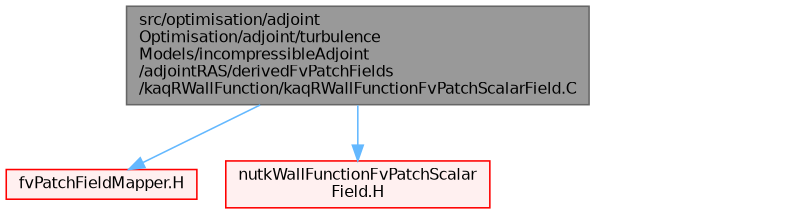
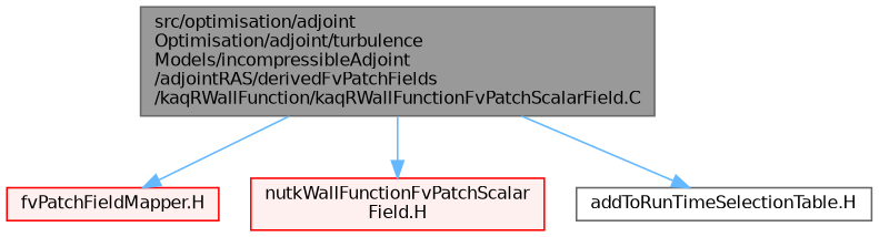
  digraph {
    node [color=red fillcolor="#FFF0F0" fontname=Helvetica fontsize=10 shape=box style=filled]
    edge [color=steelblue1 fontname=Helvetica fontsize=10 labelfontname=Helvetica labelfontsize=10 style=solid]
    n1 [color=gray40 fillcolor=grey60 fontcolor=black height=0.2 label="src/optimisation/adjoint\lOptimisation/adjoint/turbulence\lModels/incompressibleAdjoint\l/adjointRAS/derivedFvPatchFields\l/kaqRWallFunction/kaqRWallFunctionFvPatchScalarField.C" width=0.4]
    n2 [height=0.2 label="fvPatchFieldMapper.H" width=0.4]
    n3 [height=0.2 label="nutkWallFunctionFvPatchScalar\lField.H" width=0.4]
+   n4 [color=grey40 fillcolor=white height=0.2 label="addToRunTimeSelectionTable.H" width=0.4]
    n1 -> n2
    n1 -> n3
+   n1 -> n4
  }
